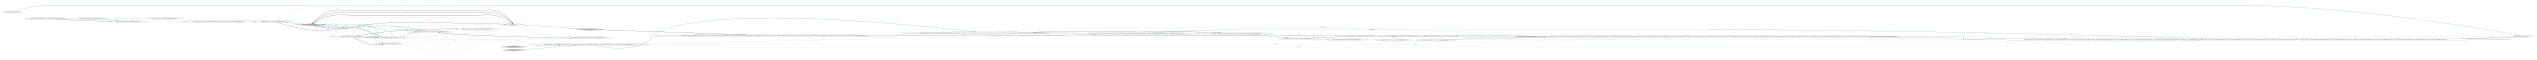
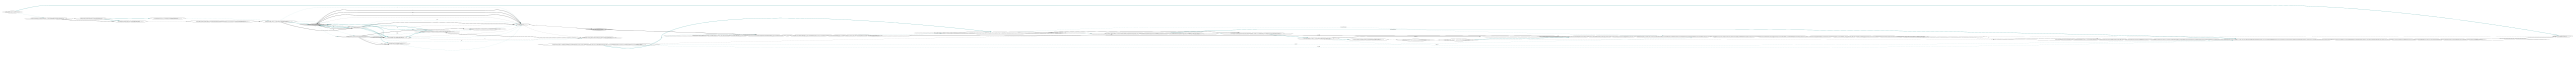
  digraph {
    fontname="Liberation Sans"
    rankdir=LR
    node [fillcolor=white fontname="Liberation Sans" shape=ellipse style=filled]
    edge [color=teal fontname="Liberation Sans" style=dashed]
    n1 [fillcolor=lightgray label="i < results.length()@@@49@@@['1', '1', '1']" shape=diamond]
    n2 [label="int i = 0@@@48@@@['1', '1', '1']"]
    n3 [label="context(i(.getNode().equals(\"node2\")@@@51@@@['0', '0', '1']" shape=diamond]
    n4 [label="i++@@@50@@@['1', '1', '1']"]
    n5 [label="assertEquals(context(i(.getScrollId(),results.get(i).getRequestId())@@@56@@@['1', '1', '1']"]
    n6 [label="assertEquals(context(i(.getContextId(),results.get(i).getContextId())@@@45@@@['0', '1', '0']"]
    n7 [label="assertNull(results.get(i))@@@52@@@['0', '0', '1']"]
    n8 [label="assertNotNull(results.get(i))@@@55@@@['1', '0', '1']"]
    n9 [label="assertEquals(context(i(.getNode(),results.get(i).node.getId())@@@57@@@['0', '0', '1']"]
    n10 [fillcolor=lightgray label="testSendRequestsToNodes['0', '1', '0']" shape=diamond]
    n11 [label="CountDownLatch latch = new CountDownLatch(1)@@@8@@@['1', '1', '1']"]
    n12 [label="AtomicInteger movedCounter = new AtomicInteger(0)@@@9@@@['1', '1', '1']"]
    n13 [label="SearchScrollAsyncAction<SearchAsyncActionTests.TestSearchPhaseResult> action = new SearchScrollAsyncAction<SearchAsyncActionTests.TestSearchPhaseResult>(scrollId,logger,discoveryNodes,dummyListener(),null,request,null){@Override protected void executeInitialPhase(Transport.Connection connection,InternalScrollSearchRequest internalRequest,SearchActionListener<SearchAsyncActionTests.TestSearchPhaseResult> searchActionListener){try {assertNotEquals(\"node2 is not available\",\"node2\",connection.getNode().getId())}catch (NullPointerException e) new Thread(null).start()}@Override protected Transport.Connection getConnection(String clusterAlias,DiscoveryNode node){return new SearchAsyncActionTests.MockConnection(node)}@Override protected SearchPhase moveToNextPhase(BiFunction<String,String,DiscoveryNode> clusterNodeLookup){assertEquals(1,movedCounter.incrementAndGet())return new SearchPhase(\"test\"){@Override public void run(){latch.countDown()}}}@Override protected void onFirstPhaseResult(int shardId,SearchAsyncActionTests.TestSearchPhaseResult result){results.setOnce(shardId,result)}}@@@10@@@['0', '0', '1']"]
    n14 [label="SearchScrollAsyncAction<SearchAsyncActionTests.TestSearchPhaseResult> action = new SearchScrollAsyncAction<SearchAsyncActionTests.TestSearchPhaseResult>(scrollId,logger,discoveryNodes,dummyListener(),null,request,null){@Override protected void executeInitialPhase(Transport.Connection connection,InternalScrollSearchRequest internalRequest,SearchActionListener<SearchAsyncActionTests.TestSearchPhaseResult> searchActionListener){new Thread(null).start()}@Override protected Transport.Connection getConnection(String clusterAlias,DiscoveryNode node){return new SearchAsyncActionTests.MockConnection(node)}@Override protected SearchPhase moveToNextPhase(BiFunction<String,String,DiscoveryNode> clusterNodeLookup){assertEquals(1,movedCounter.incrementAndGet())return new SearchPhase(\"test\"){@Override public void run(){latch.countDown()}}}@Override protected void onFirstPhaseResult(int shardId,SearchAsyncActionTests.TestSearchPhaseResult result){results.setOnce(shardId,result)}}@@@10@@@['1', '1', '0']"]
    n15 [label="AtomicArray<SearchAsyncActionTests.TestSearchPhaseResult> results = new AtomicArray<>(scrollId.getContext().length)@@@5@@@['1', '1', '1']"]
    n16 [label="SearchScrollRequest request = new SearchScrollRequest()@@@6@@@['1', '1', '1']"]
    n17 [label="request.scroll(new Scroll(TimeValue.timeValueMinutes(1)))@@@7@@@['1', '1', '1']"]
    n18 [label="assertThat(shardSearchFailures(0(.reason(),startsWith(\"java.lang.IllegalStateException: node (node2( is not available\"))@@@46@@@['0', '0', '1']"]
    n19 [label="ScrollIdForNode(( context = scrollId.getContext()@@@47@@@['1', '1', '1']"]
-   n20 [fillcolor=lightgray label="testSendRequestsToNodes['1', '0', '0']" shape=diamond]
    n21 [label="ParsedScrollId scrollId = getParsedScrollId(new ScrollIdForNode(null,\"node1\",1),new ScrollIdForNode(null,\"node2\",2),new ScrollIdForNode(null,\"node3\",17),new ScrollIdForNode(null,\"node1\",0),new ScrollIdForNode(null,\"node3\",0))@@@3@@@['1', '0', '1']"]
    n22 [label="DiscoveryNodes discoveryNodes = DiscoveryNodes.builder().add(new DiscoveryNode(\"node1\",buildNewFakeTransportAddress(),Version.CURRENT)).add(new DiscoveryNode(\"node2\",buildNewFakeTransportAddress(),Version.CURRENT)).add(new DiscoveryNode(\"node3\",buildNewFakeTransportAddress(),Version.CURRENT)).build()@@@4@@@['1', '1', '0']"]
    n23 [label="DiscoveryNodes discoveryNodes = DiscoveryNodes.builder().add(new DiscoveryNode(\"node1\",buildNewFakeTransportAddress(),Version.CURRENT)).add(new DiscoveryNode(\"node3\",buildNewFakeTransportAddress(),Version.CURRENT)).build()@@@4@@@['0', '0', '1']"]
    n24 [label="ParsedScrollId scrollId = getParsedScrollId(new ScrollIdForNode(null,\"node1\",new SearchContextId(UUIDs.randomBase64UUID(),1)),new ScrollIdForNode(null,\"node2\",new SearchContextId(UUIDs.randomBase64UUID(),2)),new ScrollIdForNode(null,\"node3\",new SearchContextId(UUIDs.randomBase64UUID(),17)),new ScrollIdForNode(null,\"node1\",new SearchContextId(UUIDs.randomBase64UUID(),0)),new ScrollIdForNode(null,\"node3\",new SearchContextId(UUIDs.randomBase64UUID(),0)))@@@3@@@['0', '1', '0']"]
    n25 [label="action.run()@@@42@@@['1', '1', '1']"]
    n26 [label="assertEquals(0,shardSearchFailures.length)@@@39@@@['1', '1', '0']"]
    n27 [label="ScrollIdForNode(( context = scrollId.getContext()@@@40@@@['1', '1', '0']"]
    n28 [label="assertEquals(1,shardSearchFailures.length)@@@45@@@['0', '0', '1']"]
    n29 [label="latch.await()@@@43@@@['1', '1', '1']"]
    n30 [label="ShardSearchFailure(( shardSearchFailures = action.buildShardFailures()@@@44@@@['1', '1', '1']"]
-   n31 [fillcolor=lightgray label="testNodeNotAvailable['0', '0', '1']" shape=diamond]
    n1 -> n2 [color=black label=i]
    n1 -> n2 [style=bold]
    n1 -> n3
    n1 -> n3 [label=true]
    n1 -> n4 [color=black label=i style=bold]
    n1 -> n4 [color=black label=true style=bold]
    n2 -> n1 [color=black]
    n2 -> n1 [label=true style=bold]
    n2 -> n1 [color=black label=i style=bold]
    n2 -> n4 [label=true]
    n2 -> n4 [color=black label=i style=bold]
    n2 -> n4 [color=black]
    n2 -> n5 [label=true style=bold]
    n2 -> n6 [label=true]
    n2 -> n7 [label=i style=bold]
    n2 -> n8 [label=i style=bold]
    n2 -> n8 [label=true style=bold]
    n3 -> n5 [label=false]
    n3 -> n7 [color=black style=bold]
    n3 -> n7 [color=black label=true]
    n3 -> n8 [color=black label=false style=bold]
    n3 -> n8 [color=black style=bold]
    n3 -> n9 [color=black label=false style=bold]
    n4 -> n1 [color=black label=i style=bold]
    n4 -> n1 [color=black]
    n4 -> n6 [color=black]
    n4 -> n8
    n4 -> n8 [color=black label=i]
    n4 -> n10 [color=black label=i style=bold]
    n5 -> n1 [style=bold]
    n5 -> n9
    n6 -> n5 [color=black style=bold]
    n7 -> n4
    n8 -> n5 [style=bold]
    n8 -> n6 [color=black label=0]
    n9 -> n4
    n10 -> n24 [color=black style=bold]
    n11 -> n12 [color=black]
    n12 -> n13 [color=black]
    n12 -> n14 [style=bold]
    n13 -> n25 [color=black style=bold]
    n14 -> n13 [color=black label=0]
    n14 -> n25 [color=black]
    n15 -> n16 [style=bold]
    n16 -> n13 [label=request]
    n16 -> n14 [color=black label=request style=bold]
    n16 -> n17 [style=bold]
    n17 -> n11 [color=black]
    n18 -> n19 [color=black style=bold]
    n19 -> n1 [label=i style=bold]
    n19 -> n2 [color=black label=i style=bold]
    n19 -> n2
    n19 -> n4 [label=i]
-   n20 -> n21 [color=black]
    n21 -> n13 [label=scrollId]
    n21 -> n14 [label=scrollId]
    n21 -> n22 [style=bold]
    n21 -> n23 [color=black]
    n21 -> n24 [label=0]
    n22 -> n14 [label=discoveryNodes]
    n22 -> n15 [color=black style=bold]
    n22 -> n23 [label=0]
    n23 -> n13 [label=discoveryNodes style=bold]
    n23 -> n15
    n24 -> n14 [color=black label=scrollId style=bold]
    n24 -> n22
    n26 -> n27 [style=bold]
    n26 -> n28 [label=0 style=bold]
    n27 -> n19
    n28 -> n18 [color=black]
    n29 -> n25 [style=bold]
    n29 -> n30
    n30 -> n26 [color=black]
    n30 -> n28 [color=black style=bold]
-   n31 -> n21 [style=bold]
  }
